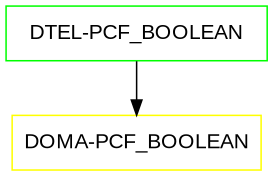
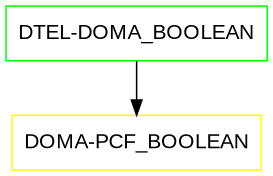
  digraph {
    fontname="Liberation Sans"
    node [shape=box fontname="Liberation Sans"]
-   "DTEL-PCF_BOOLEAN" [color=green]
+   "DTEL-PCF_BOOLEAN" [color=green label="DTEL-DOMA_BOOLEAN"]
    "DOMA-PCF_BOOLEAN" [color=yellow]
    "DTEL-PCF_BOOLEAN" -> "DOMA-PCF_BOOLEAN" [fontname="Liberation Sans"]
  }
